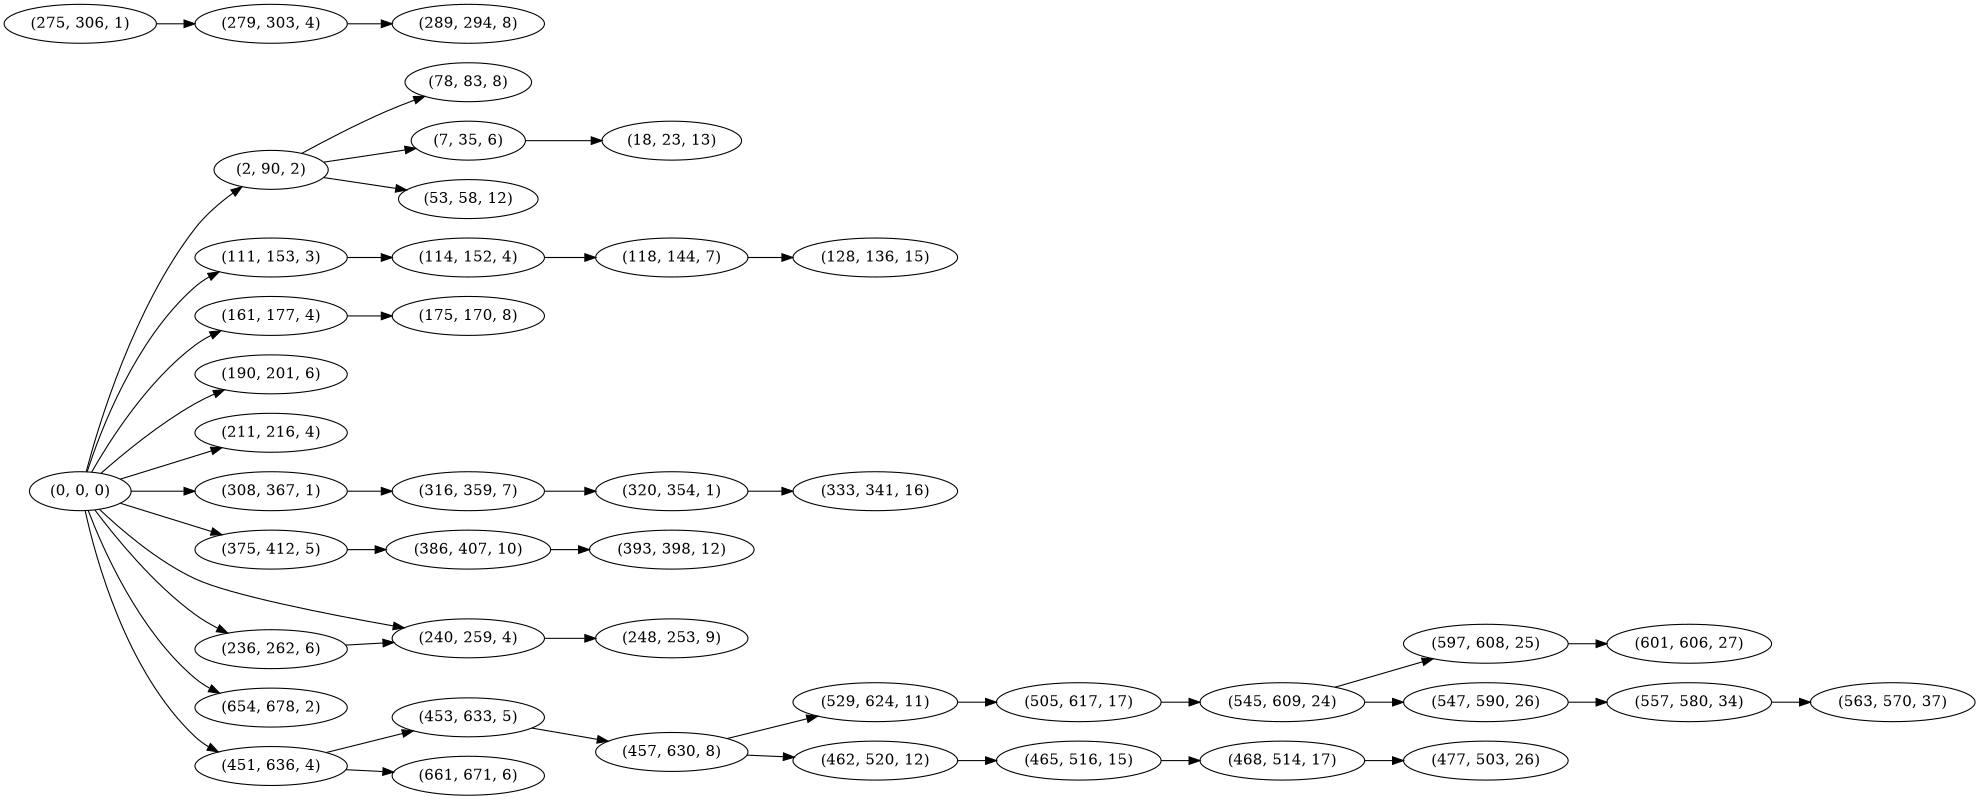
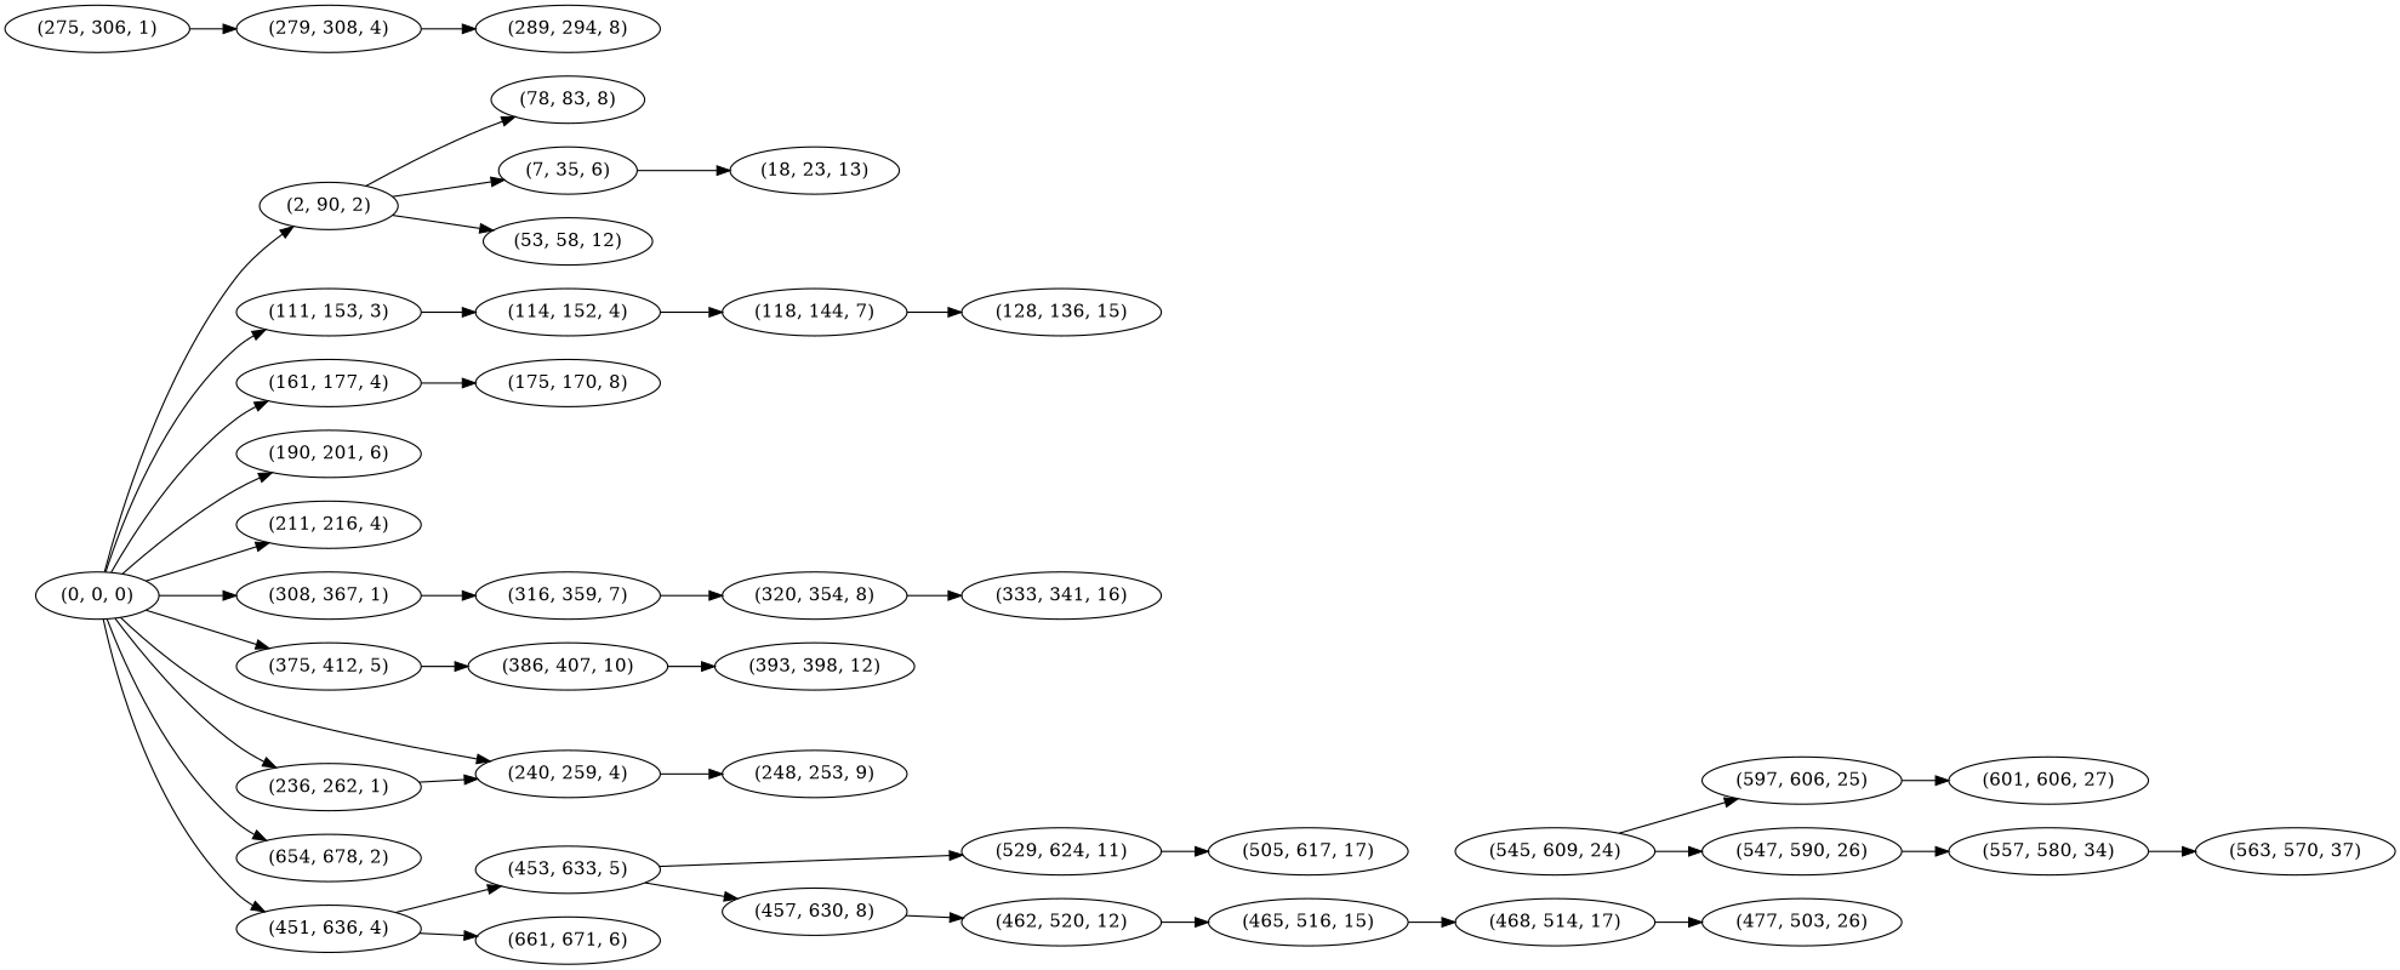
  digraph {
    rankdir=LR
    "(0, 0, 0)"
    "(2, 90, 2)"
    "(111, 153, 3)"
    "(161, 177, 4)"
    "(190, 201, 6)"
    "(211, 216, 4)"
-   "(236, 262, 1)" [label="(236, 262, 6)"]
+   "(236, 262, 1)"
    "(308, 367, 1)"
    "(375, 412, 5)"
    "(451, 636, 4)"
    "(654, 678, 2)"
    "(240, 259, 4)"
    "(7, 35, 6)"
    "(53, 58, 12)"
    "(78, 83, 8)"
    "(114, 152, 4)"
    n17 [label="(175, 170, 8)"]
    "(275, 306, 1)"
-   "(279, 303, 4)"
+   "(279, 303, 4)" [label="(279, 308, 4)"]
    "(316, 359, 7)"
    "(386, 407, 10)"
    "(453, 633, 5)"
    "(661, 671, 6)"
    "(18, 23, 13)"
    "(118, 144, 7)"
    "(128, 136, 15)"
    "(248, 253, 9)"
    "(289, 294, 8)"
-   "(320, 354, 8)" [label="(320, 354, 1)"]
+   "(320, 354, 8)"
    "(333, 341, 16)"
    "(393, 398, 12)"
    "(457, 630, 8)"
    "(462, 520, 12)"
    "(529, 624, 11)"
    "(465, 516, 15)"
    n36 [label="(505, 617, 17)"]
    "(468, 514, 17)"
    "(477, 503, 26)"
    "(545, 609, 24)"
    "(547, 590, 26)"
-   "(597, 608, 25)"
+   "(597, 608, 25)" [label="(597, 606, 25)"]
    "(557, 580, 34)"
    "(601, 606, 27)"
    "(563, 570, 37)"
    "(0, 0, 0)" -> "(2, 90, 2)"
    "(0, 0, 0)" -> "(111, 153, 3)"
    "(0, 0, 0)" -> "(161, 177, 4)"
    "(0, 0, 0)" -> "(190, 201, 6)"
    "(0, 0, 0)" -> "(211, 216, 4)"
    "(0, 0, 0)" -> "(236, 262, 1)"
    "(0, 0, 0)" -> "(308, 367, 1)"
    "(0, 0, 0)" -> "(375, 412, 5)"
    "(0, 0, 0)" -> "(451, 636, 4)"
    "(0, 0, 0)" -> "(654, 678, 2)"
    "(0, 0, 0)" -> "(240, 259, 4)"
    "(2, 90, 2)" -> "(7, 35, 6)"
    "(2, 90, 2)" -> "(53, 58, 12)"
    "(2, 90, 2)" -> "(78, 83, 8)"
    "(111, 153, 3)" -> "(114, 152, 4)"
    "(161, 177, 4)" -> n17
    "(236, 262, 1)" -> "(240, 259, 4)"
    "(308, 367, 1)" -> "(316, 359, 7)"
    "(375, 412, 5)" -> "(386, 407, 10)"
    "(451, 636, 4)" -> "(453, 633, 5)"
    "(451, 636, 4)" -> "(661, 671, 6)"
    "(240, 259, 4)" -> "(248, 253, 9)"
    "(7, 35, 6)" -> "(18, 23, 13)"
    "(114, 152, 4)" -> "(118, 144, 7)"
    "(275, 306, 1)" -> "(279, 303, 4)"
    "(279, 303, 4)" -> "(289, 294, 8)"
    "(316, 359, 7)" -> "(320, 354, 8)"
    "(386, 407, 10)" -> "(393, 398, 12)"
    "(453, 633, 5)" -> "(457, 630, 8)"
    "(118, 144, 7)" -> "(128, 136, 15)"
    "(320, 354, 8)" -> "(333, 341, 16)"
    "(457, 630, 8)" -> "(462, 520, 12)"
-   "(457, 630, 8)" -> "(529, 624, 11)"
+   "(453, 633, 5)" -> "(529, 624, 11)"
    "(462, 520, 12)" -> "(465, 516, 15)"
    "(529, 624, 11)" -> n36
    "(465, 516, 15)" -> "(468, 514, 17)"
-   n36 -> "(545, 609, 24)"
    "(468, 514, 17)" -> "(477, 503, 26)"
    "(545, 609, 24)" -> "(547, 590, 26)"
    "(545, 609, 24)" -> "(597, 608, 25)"
    "(547, 590, 26)" -> "(557, 580, 34)"
    "(597, 608, 25)" -> "(601, 606, 27)"
    "(557, 580, 34)" -> "(563, 570, 37)"
  }
